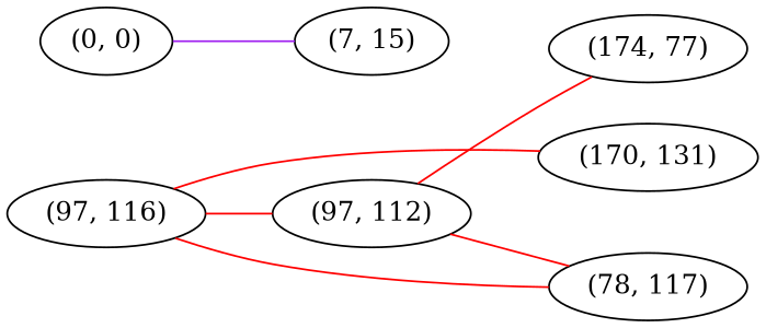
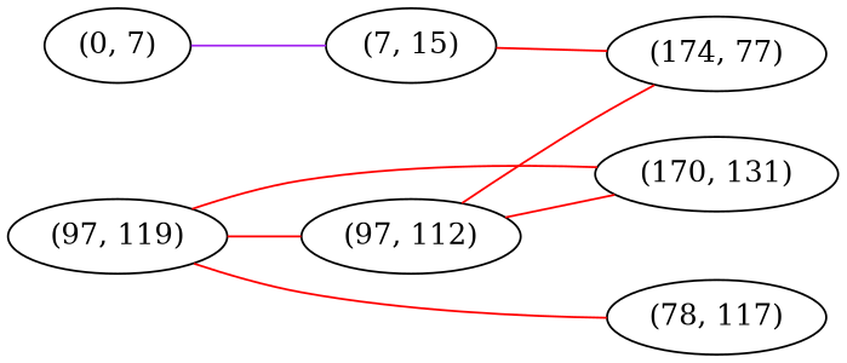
  graph {
    rankdir=LR
    edge [color=red weight=1]
-   "(0, 0)"
+   "(0, 0)" [label="(0, 7)"]
    "(7, 15)"
    "(174, 77)"
    n4 [label="(78, 117)"]
-   "(97, 119)" [label="(97, 116)"]
+   "(97, 119)"
    "(170, 131)"
    "(97, 112)"
    "(0, 0)" -- "(7, 15)" [color=purple weight=4]
+   "(7, 15)" -- "(174, 77)"
    "(97, 119)" -- n4
    "(97, 119)" -- "(170, 131)"
    "(97, 119)" -- "(97, 112)"
    "(97, 112)" -- "(174, 77)"
-   "(97, 112)" -- n4
+   "(97, 112)" -- "(170, 131)"
  }
